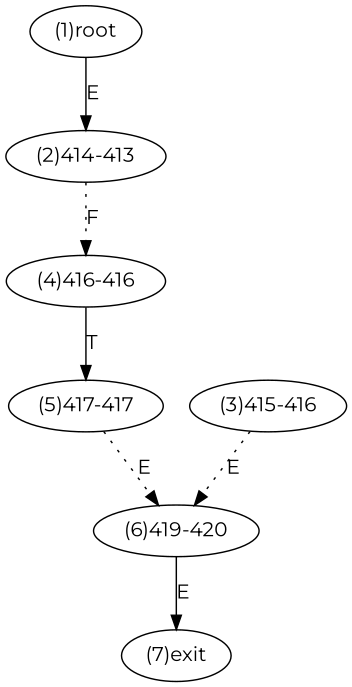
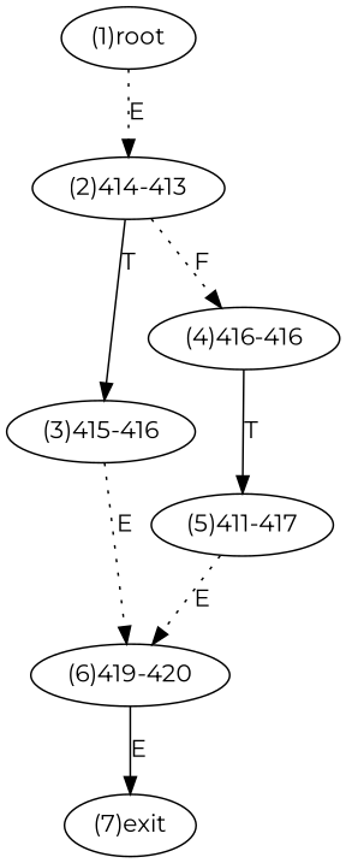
  digraph {
    fontname=Montserrat
    node [fontname=Montserrat]
    edge [fontname=Montserrat style=dotted]
    n1 [label="(1)root"]
    n2 [label="(2)414-413"]
    n3 [label="(3)415-416"]
    n4 [label="(4)416-416"]
    n5 [label="(6)419-420"]
-   n6 [label="(5)417-417"]
+   n6 [label="(5)411-417"]
    n7 [label="(7)exit"]
-   n1 -> n2 [label=E style=solid]
+   n1 -> n2 [label=E]
+   n2 -> n3 [label=T style=solid]
    n2 -> n4 [label=F]
    n3 -> n5 [label=E]
    n4 -> n6 [label=T style=solid]
    n5 -> n7 [label=E style=solid]
    n6 -> n5 [label=E]
  }
